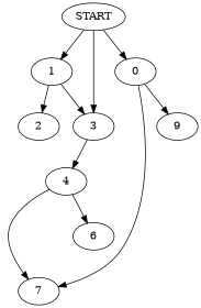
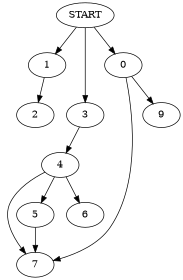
  digraph {
    n1 [label=START]
    1
    n3 [label=0]
    3
    2
    7
    9
    4
+   5
    6
    n1 -> 1
    n1 -> n3
    n1 -> 3
-   1 -> 3
    1 -> 2
    n3 -> 7
    n3 -> 9
    3 -> 4
    4 -> 7
+   4 -> 5
    4 -> 6
+   5 -> 7
  }
